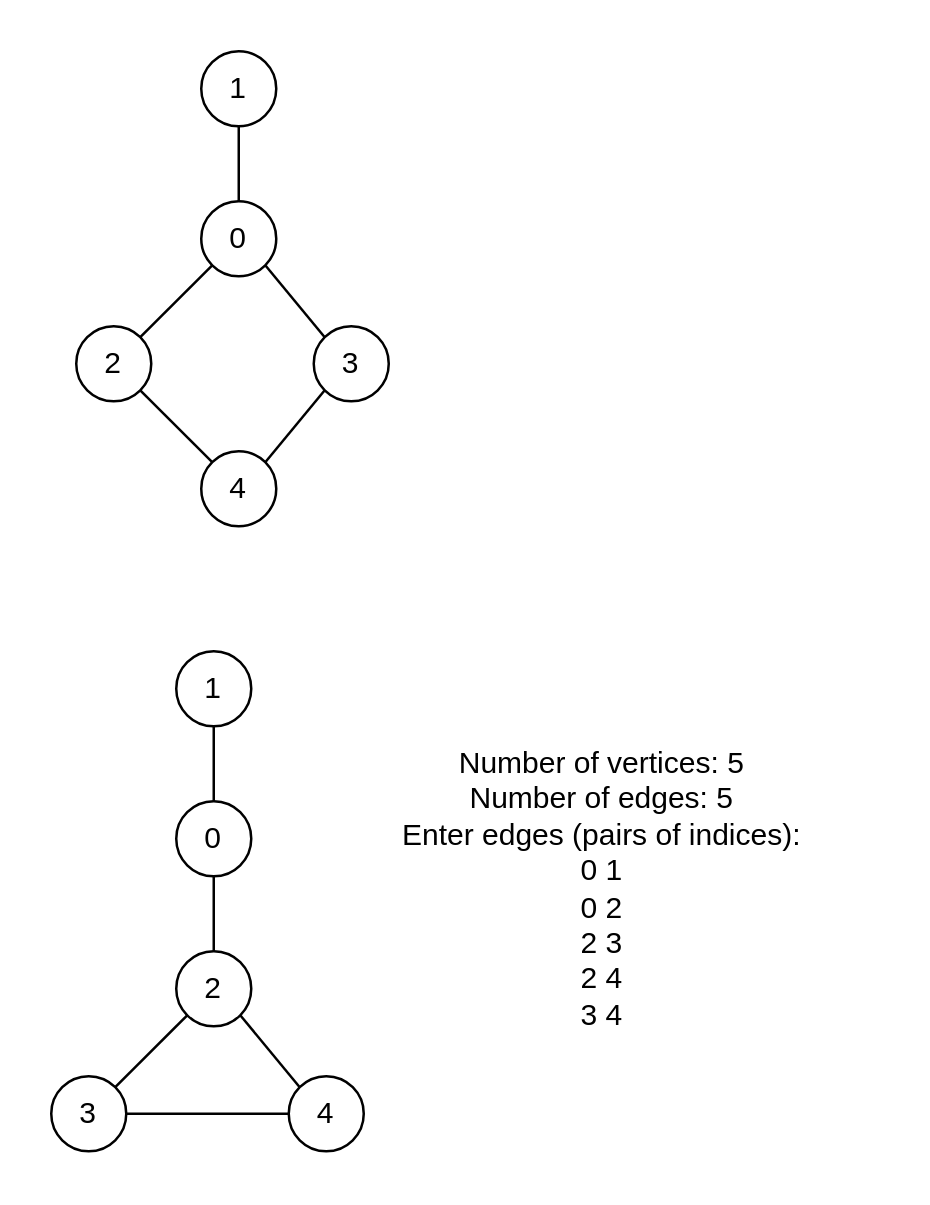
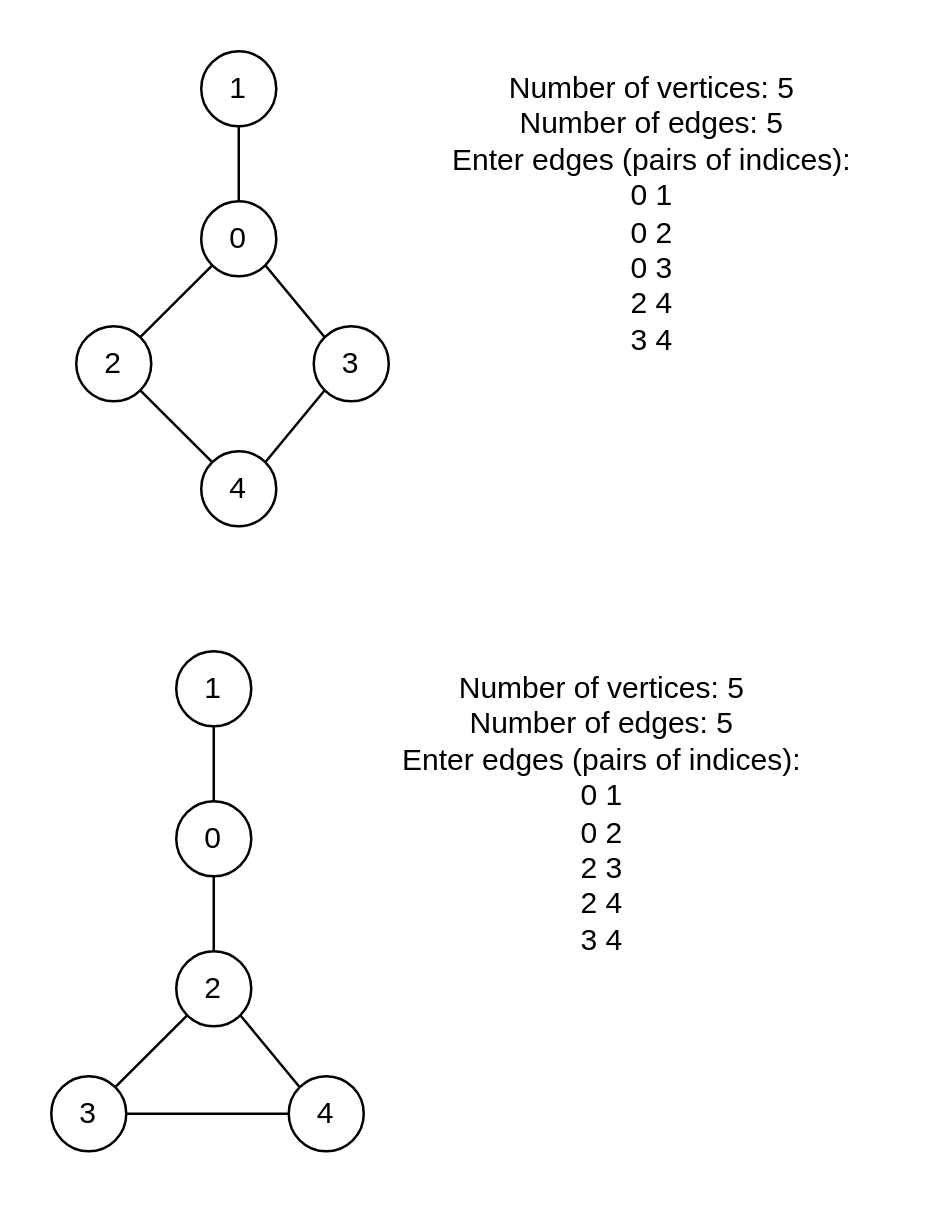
  <mxCell id="0" />
  <mxCell id="1" parent="0" />
  <mxCell id="2" value="0" style="ellipse;whiteSpace=wrap;html=1;aspect=fixed;" vertex="1" parent="1"><mxGeometry x="80" y="80" width="30" height="30" as="geometry" /></mxCell>
  <mxCell id="3" value="1" style="ellipse;whiteSpace=wrap;html=1;aspect=fixed;" vertex="1" parent="1"><mxGeometry x="80" y="20" width="30" height="30" as="geometry" /></mxCell>
  <mxCell id="4" value="2" style="ellipse;whiteSpace=wrap;html=1;aspect=fixed;" vertex="1" parent="1"><mxGeometry x="30" y="130" width="30" height="30" as="geometry" /></mxCell>
  <mxCell id="5" value="3" style="ellipse;whiteSpace=wrap;html=1;aspect=fixed;" vertex="1" parent="1"><mxGeometry x="125" y="130" width="30" height="30" as="geometry" /></mxCell>
  <mxCell id="6" value="4" style="ellipse;whiteSpace=wrap;html=1;aspect=fixed;" vertex="1" parent="1"><mxGeometry x="80" y="180" width="30" height="30" as="geometry" /></mxCell>
  <mxCell id="7" value="" style="endArrow=none;html=1;rounded=0;entryX=0.5;entryY=1;entryDx=0;entryDy=0;exitX=0.5;exitY=0;exitDx=0;exitDy=0;" edge="1" parent="1" source="2" target="3"><mxGeometry width="50" height="50" relative="1" as="geometry"><mxPoint x="210" y="90" as="sourcePoint" /><mxPoint x="260" y="40" as="targetPoint" /></mxGeometry></mxCell>
  <mxCell id="8" value="" style="endArrow=none;html=1;rounded=0;entryX=0;entryY=1;entryDx=0;entryDy=0;exitX=1;exitY=0;exitDx=0;exitDy=0;" edge="1" parent="1" source="4" target="2"><mxGeometry width="50" height="50" relative="1" as="geometry"><mxPoint x="220" y="100" as="sourcePoint" /><mxPoint x="270" y="50" as="targetPoint" /></mxGeometry></mxCell>
  <mxCell id="9" value="" style="endArrow=none;html=1;rounded=0;exitX=1;exitY=1;exitDx=0;exitDy=0;entryX=0;entryY=0;entryDx=0;entryDy=0;" edge="1" parent="1" source="2" target="5"><mxGeometry width="50" height="50" relative="1" as="geometry"><mxPoint x="230" y="110" as="sourcePoint" /><mxPoint x="280" y="60" as="targetPoint" /></mxGeometry></mxCell>
  <mxCell id="10" value="" style="endArrow=none;html=1;rounded=0;entryX=0;entryY=1;entryDx=0;entryDy=0;exitX=1;exitY=0;exitDx=0;exitDy=0;" edge="1" parent="1" source="6" target="5"><mxGeometry width="50" height="50" relative="1" as="geometry"><mxPoint x="130" y="210" as="sourcePoint" /><mxPoint x="180" y="160" as="targetPoint" /></mxGeometry></mxCell>
  <mxCell id="11" value="" style="endArrow=none;html=1;rounded=0;entryX=1;entryY=1;entryDx=0;entryDy=0;exitX=0;exitY=0;exitDx=0;exitDy=0;" edge="1" parent="1" source="6" target="4"><mxGeometry width="50" height="50" relative="1" as="geometry"><mxPoint x="-30" y="200" as="sourcePoint" /><mxPoint x="20" y="150" as="targetPoint" /></mxGeometry></mxCell>
+ <mxCell id="12" value="&lt;div&gt;Number of vertices: 5&lt;/div&gt;&lt;div&gt;Number of edges: 5&lt;/div&gt;&lt;div&gt;Enter edges (pairs of indices):&lt;/div&gt;&lt;div&gt;0 1&lt;/div&gt;&lt;div&gt;0 2&lt;/div&gt;&lt;div&gt;0 3&lt;/div&gt;&lt;div&gt;2 4&lt;/div&gt;&lt;div&gt;3 4&lt;/div&gt;" style="text;html=1;align=center;verticalAlign=middle;resizable=0;points=[];autosize=1;strokeColor=none;fillColor=none;" vertex="1" parent="1"><mxGeometry x="170" y="20" width="180" height="130" as="geometry" /></mxCell>
  <mxCell id="13" value="2" style="ellipse;whiteSpace=wrap;html=1;aspect=fixed;" vertex="1" parent="1"><mxGeometry x="70" y="380" width="30" height="30" as="geometry" /></mxCell>
  <mxCell id="14" value="0" style="ellipse;whiteSpace=wrap;html=1;aspect=fixed;" vertex="1" parent="1"><mxGeometry x="70" y="320" width="30" height="30" as="geometry" /></mxCell>
  <mxCell id="15" value="3" style="ellipse;whiteSpace=wrap;html=1;aspect=fixed;" vertex="1" parent="1"><mxGeometry x="20" y="430" width="30" height="30" as="geometry" /></mxCell>
  <mxCell id="16" value="4" style="ellipse;whiteSpace=wrap;html=1;aspect=fixed;" vertex="1" parent="1"><mxGeometry x="115" y="430" width="30" height="30" as="geometry" /></mxCell>
  <mxCell id="17" value="" style="endArrow=none;html=1;rounded=0;entryX=0.5;entryY=1;entryDx=0;entryDy=0;exitX=0.5;exitY=0;exitDx=0;exitDy=0;" edge="1" parent="1" source="13" target="14"><mxGeometry width="50" height="50" relative="1" as="geometry"><mxPoint x="200" y="390" as="sourcePoint" /><mxPoint x="250" y="340" as="targetPoint" /></mxGeometry></mxCell>
  <mxCell id="18" value="" style="endArrow=none;html=1;rounded=0;entryX=0;entryY=1;entryDx=0;entryDy=0;exitX=1;exitY=0;exitDx=0;exitDy=0;" edge="1" parent="1" source="15" target="13"><mxGeometry width="50" height="50" relative="1" as="geometry"><mxPoint x="210" y="400" as="sourcePoint" /><mxPoint x="260" y="350" as="targetPoint" /></mxGeometry></mxCell>
  <mxCell id="19" value="" style="endArrow=none;html=1;rounded=0;exitX=1;exitY=1;exitDx=0;exitDy=0;entryX=0;entryY=0;entryDx=0;entryDy=0;" edge="1" parent="1" source="13" target="16"><mxGeometry width="50" height="50" relative="1" as="geometry"><mxPoint x="220" y="410" as="sourcePoint" /><mxPoint x="270" y="360" as="targetPoint" /></mxGeometry></mxCell>
  <mxCell id="20" value="" style="endArrow=none;html=1;rounded=0;entryX=1;entryY=0.5;entryDx=0;entryDy=0;exitX=0;exitY=0.5;exitDx=0;exitDy=0;" edge="1" parent="1" source="16" target="15"><mxGeometry width="50" height="50" relative="1" as="geometry"><mxPoint x="74.393" y="484.393" as="sourcePoint" /><mxPoint x="10" y="450" as="targetPoint" /></mxGeometry></mxCell>
- <mxCell id="21" value="&lt;div&gt;Number of vertices: 5&lt;/div&gt;&lt;div&gt;Number of edges: 5&lt;/div&gt;&lt;div&gt;Enter edges (pairs of indices):&lt;/div&gt;&lt;div&gt;0 1&lt;/div&gt;&lt;div&gt;0 2&lt;/div&gt;&lt;div&gt;2 3&lt;/div&gt;&lt;div&gt;2 4&lt;/div&gt;&lt;div&gt;3 4&lt;/div&gt;" style="text;html=1;align=center;verticalAlign=middle;resizable=0;points=[];autosize=1;strokeColor=none;fillColor=none;" vertex="1" parent="1"><mxGeometry x="150" y="290" width="180" height="130" as="geometry" /></mxCell>
+ <mxCell id="21" value="&lt;div&gt;Number of vertices: 5&lt;/div&gt;&lt;div&gt;Number of edges: 5&lt;/div&gt;&lt;div&gt;Enter edges (pairs of indices):&lt;/div&gt;&lt;div&gt;0 1&lt;/div&gt;&lt;div&gt;0 2&lt;/div&gt;&lt;div&gt;2 3&lt;/div&gt;&lt;div&gt;2 4&lt;/div&gt;&lt;div&gt;3 4&lt;/div&gt;" style="text;html=1;align=center;verticalAlign=middle;resizable=0;points=[];autosize=1;strokeColor=none;fillColor=none;" vertex="1" parent="1"><mxGeometry x="150" y="260" width="180" height="130" as="geometry" /></mxCell>
  <mxCell id="22" value="1" style="ellipse;whiteSpace=wrap;html=1;aspect=fixed;" vertex="1" parent="1"><mxGeometry x="70" y="260" width="30" height="30" as="geometry" /></mxCell>
  <mxCell id="23" value="" style="endArrow=none;html=1;rounded=0;entryX=0.5;entryY=1;entryDx=0;entryDy=0;exitX=0.5;exitY=0;exitDx=0;exitDy=0;" edge="1" parent="1" source="14" target="22"><mxGeometry width="50" height="50" relative="1" as="geometry"><mxPoint x="165" y="300" as="sourcePoint" /><mxPoint x="100" y="300" as="targetPoint" /></mxGeometry></mxCell>
